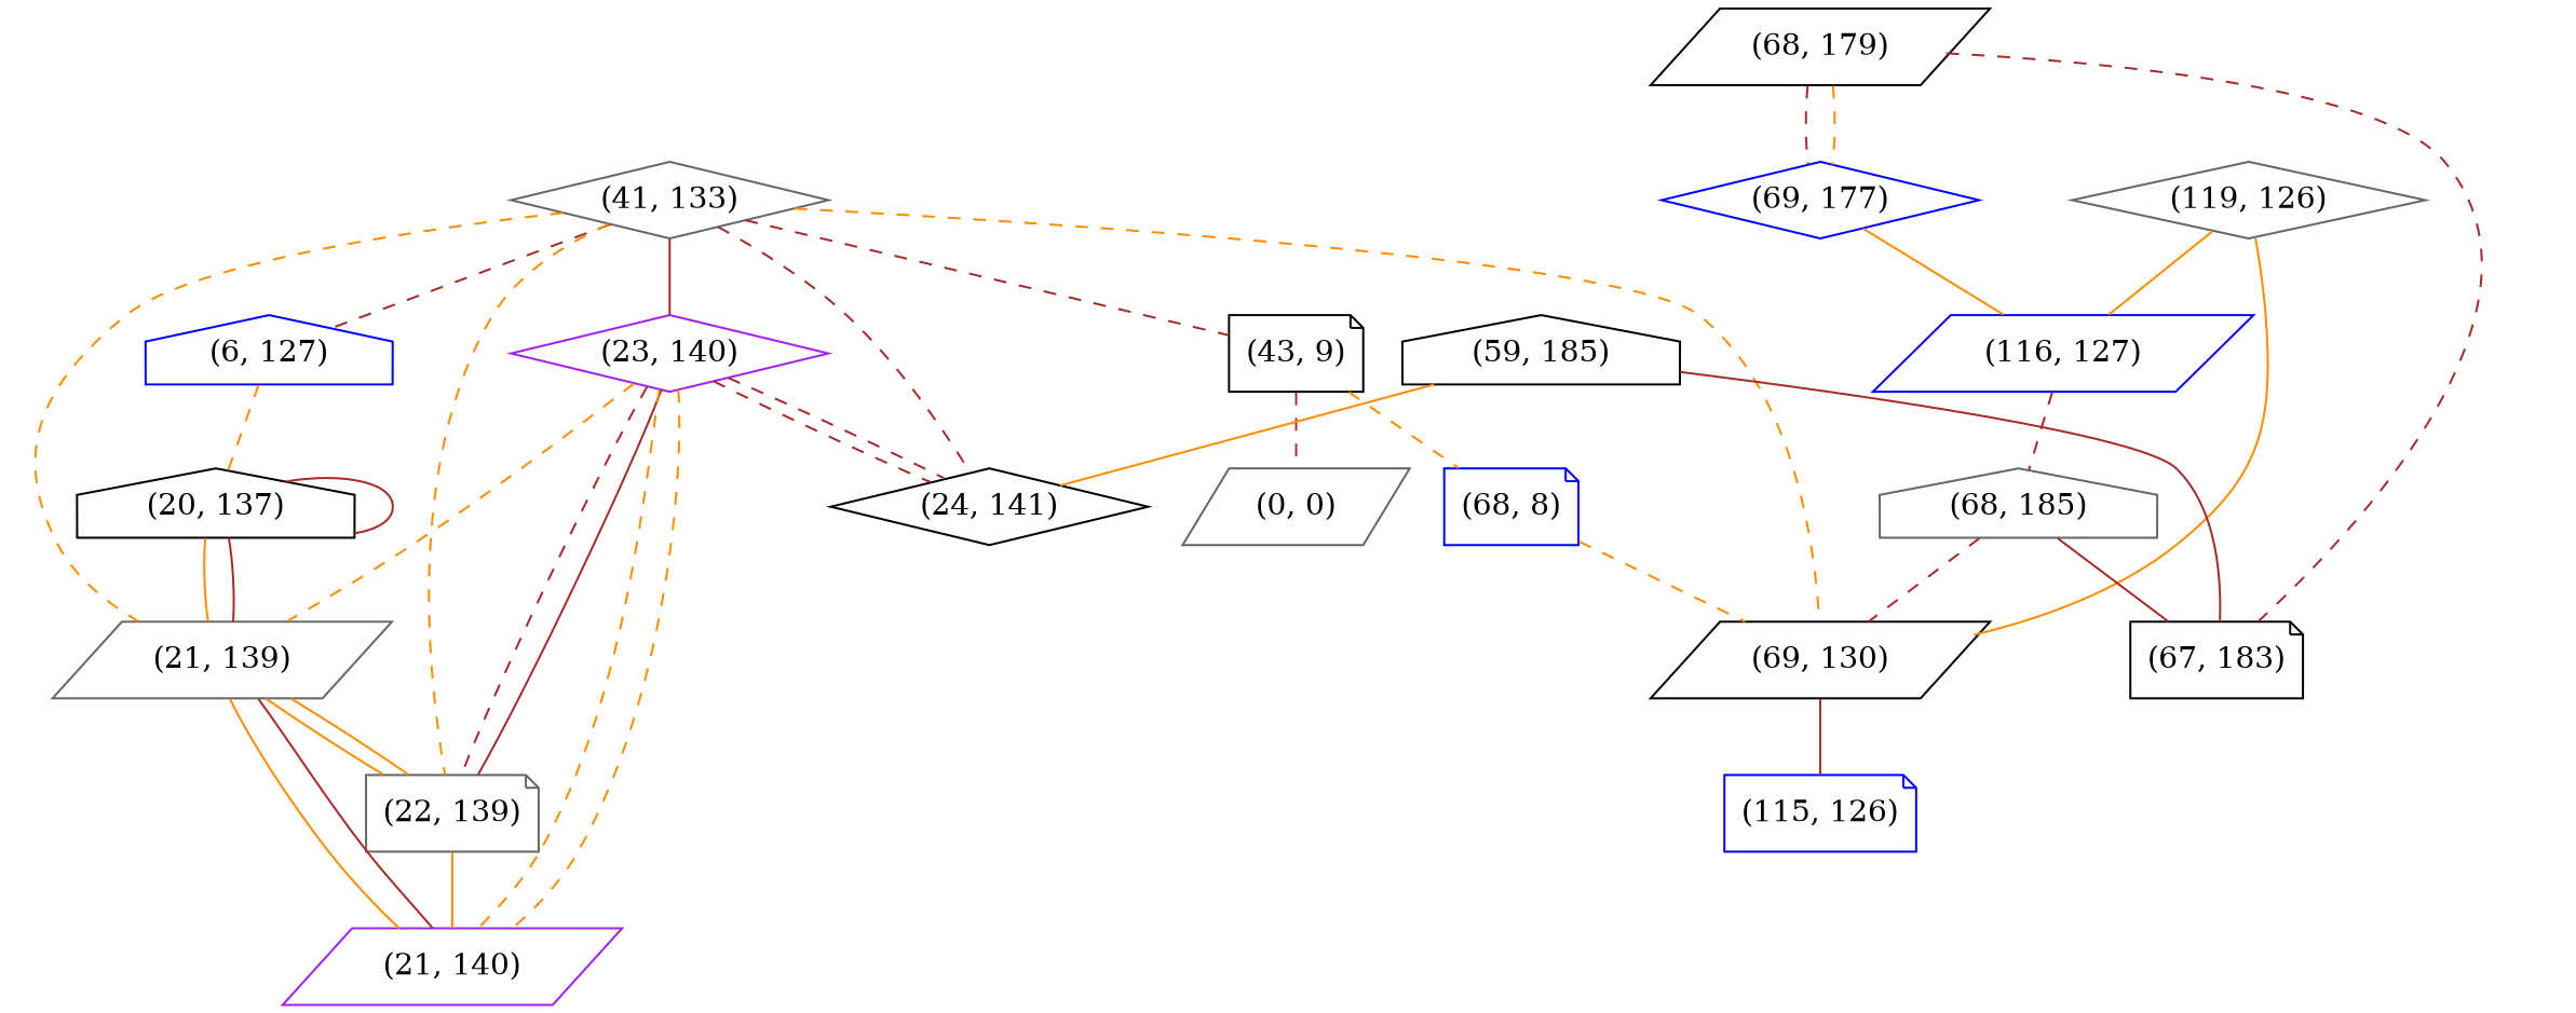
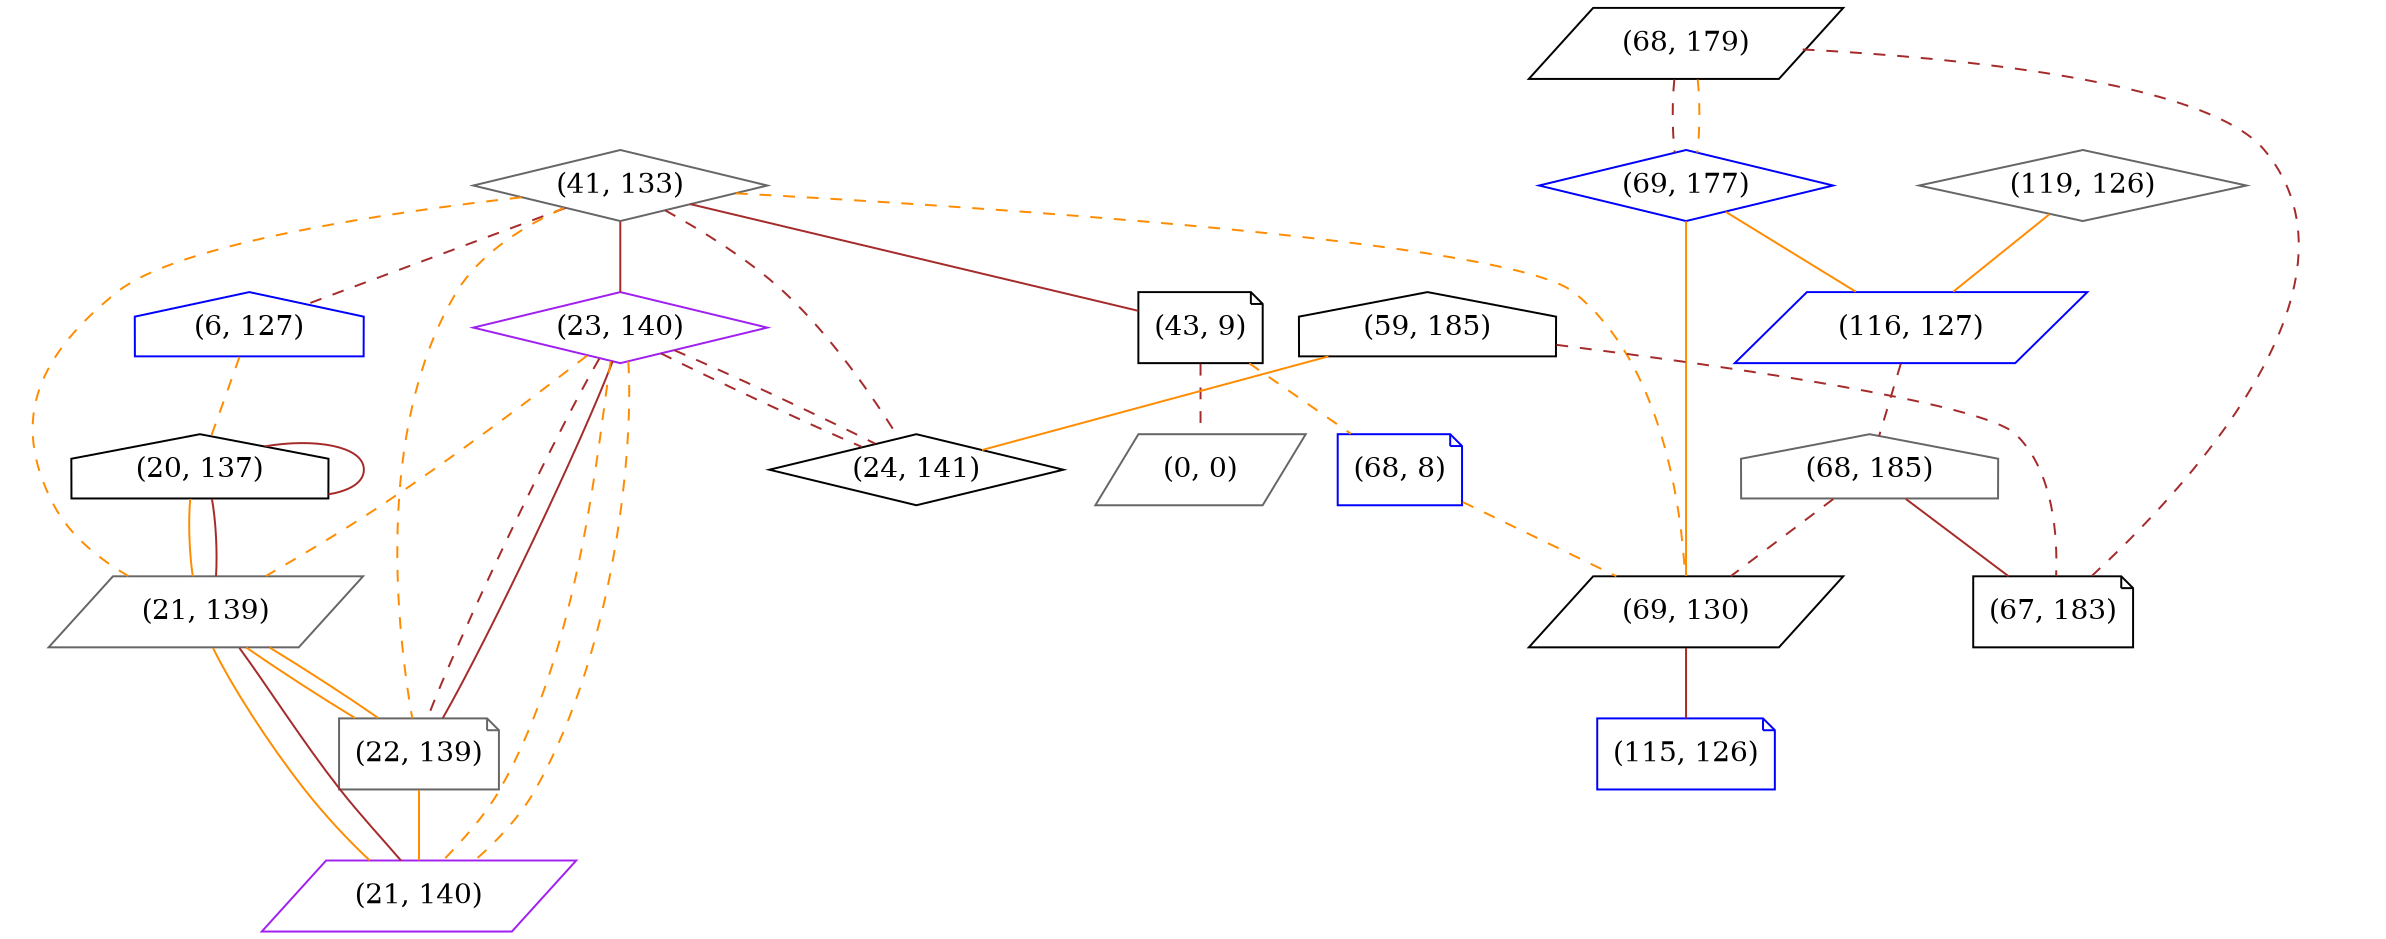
  graph {
    node [color=black shape=parallelogram]
    edge [color=brown style=dashed weight=1]
    "(41, 133)" [color=gray40 shape=diamond]
    "(43, 9)" [shape=note]
    n3 [color=purple label="(23, 140)" shape=diamond]
    "(6, 127)" [color=blue shape=house]
    "(21, 139)" [color=gray40]
    "(22, 139)" [color=gray40 shape=note]
    "(24, 141)" [shape=diamond]
    "(69, 130)"
    "(68, 8)" [color=blue shape=note]
    "(0, 0)" [color=gray40]
    "(21, 140)" [color=purple]
    "(20, 137)" [shape=house]
    "(115, 126)" [color=blue shape=note]
    "(119, 126)" [color=gray40 shape=diamond]
    "(116, 127)" [color=blue]
    "(68, 185)" [color=gray40 shape=house]
    "(68, 179)"
    "(69, 177)" [color=blue shape=diamond]
    "(67, 183)" [shape=note]
    "(59, 185)" [shape=house]
-   "(41, 133)" -- "(43, 9)"
+   "(41, 133)" -- "(43, 9)" [style=solid]
    "(41, 133)" -- n3 [style=solid weight=3]
    "(41, 133)" -- "(6, 127)" [weight=3]
    "(41, 133)" -- "(21, 139)" [color=darkorange weight=3]
    "(41, 133)" -- "(22, 139)" [color=darkorange weight=3]
    "(41, 133)" -- "(24, 141)" [weight=3]
    "(41, 133)" -- "(69, 130)" [color=darkorange weight=3]
    "(43, 9)" -- "(68, 8)" [color=darkorange weight=3]
    "(43, 9)" -- "(0, 0)" [weight=4]
    n3 -- "(21, 139)" [color=darkorange]
    n3 -- "(22, 139)"
    n3 -- "(22, 139)" [style=solid]
    n3 -- "(24, 141)"
    n3 -- "(24, 141)"
    n3 -- "(21, 140)" [color=darkorange]
    n3 -- "(21, 140)" [color=darkorange]
    "(6, 127)" -- "(20, 137)" [color=darkorange]
    "(21, 139)" -- "(22, 139)" [color=darkorange style=solid]
    "(21, 139)" -- "(22, 139)" [color=darkorange style=solid]
    "(21, 139)" -- "(21, 140)" [color=darkorange style=solid]
    "(21, 139)" -- "(21, 140)" [style=solid]
    "(22, 139)" -- "(21, 140)" [color=darkorange style=solid]
    "(69, 130)" -- "(115, 126)" [style=solid weight=3]
    "(68, 8)" -- "(69, 130)" [color=darkorange]
    "(20, 137)" -- "(21, 139)" [color=darkorange style=solid]
    "(20, 137)" -- "(21, 139)" [style=solid]
    "(20, 137)" -- "(20, 137)" [style=solid weight=2]
-   "(119, 126)" -- "(69, 130)" [color=darkorange style=solid weight=3]
+   "(69, 177)" -- "(69, 130)" [color=darkorange style=solid weight=3]
    "(119, 126)" -- "(116, 127)" [color=darkorange style=solid]
    "(116, 127)" -- "(68, 185)"
    "(68, 185)" -- "(69, 130)" [weight=3]
    "(68, 185)" -- "(67, 183)" [style=solid]
    "(68, 179)" -- "(69, 177)"
    "(68, 179)" -- "(69, 177)" [color=darkorange]
    "(68, 179)" -- "(67, 183)"
    "(69, 177)" -- "(116, 127)" [color=darkorange style=solid]
    "(59, 185)" -- "(24, 141)" [color=darkorange style=solid]
-   "(59, 185)" -- "(67, 183)" [style=solid]
+   "(59, 185)" -- "(67, 183)"
  }
